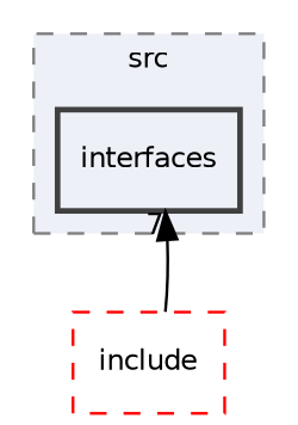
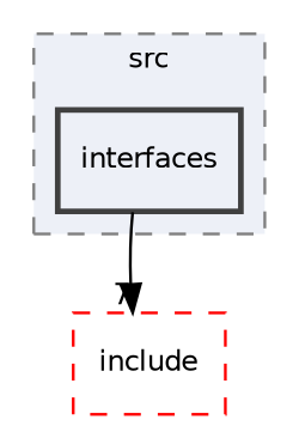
  digraph {
    compound=true
    node [fillcolor="#edf0f7" fontname=Helvetica fontsize=10 shape=box]
    n1 [color=grey25 label=interfaces style="filled,bold,"]
    n2 [color=red label=include style="dashed,"]
    subgraph cluster_1 {
      bgcolor="#edf0f7"
      fontname=Helvetica
      fontsize=10
      label=src
      pencolor=grey50
      style="filled,dashed,"
      n1
    }
-   n2 -> n1 [fontname=Helvetica fontsize=10 headlabel=7 labeldistance=1.5 labelfontname=Helvetica labelfontsize=10]
+   n1 -> n2 [fontname=Helvetica fontsize=10 headlabel=7 labeldistance=1.5 labelfontname=Helvetica labelfontsize=10]
  }
